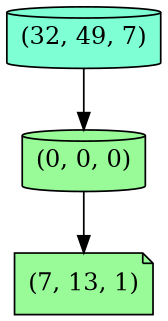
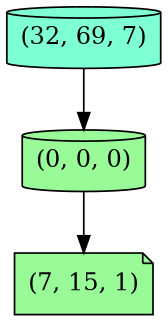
  digraph {
    node [fillcolor=palegreen shape=cylinder style=filled]
-   "(7, 13, 1)" [shape=note]
+   "(7, 13, 1)" [shape=note label="(7, 15, 1)"]
    "(0, 0, 0)"
-   "(32, 49, 7)" [fillcolor=aquamarine]
+   "(32, 49, 7)" [fillcolor=aquamarine label="(32, 69, 7)"]
    "(0, 0, 0)" -> "(7, 13, 1)"
    "(32, 49, 7)" -> "(0, 0, 0)"
  }
